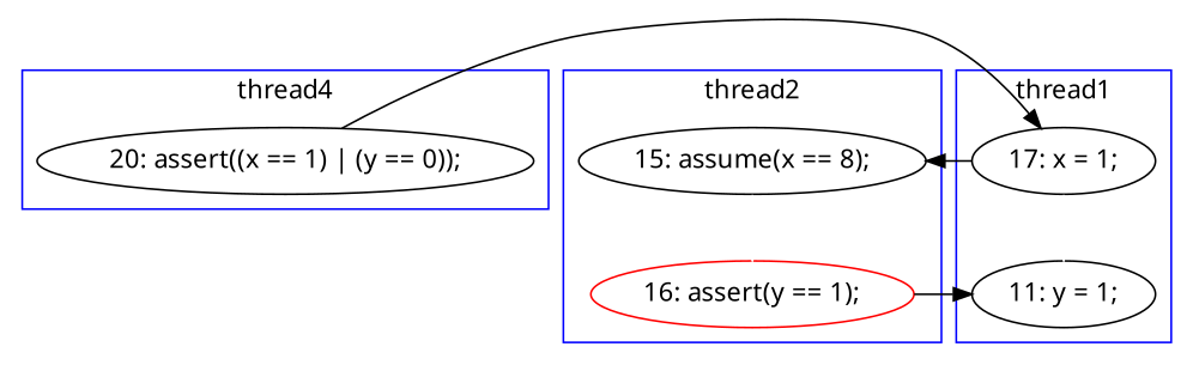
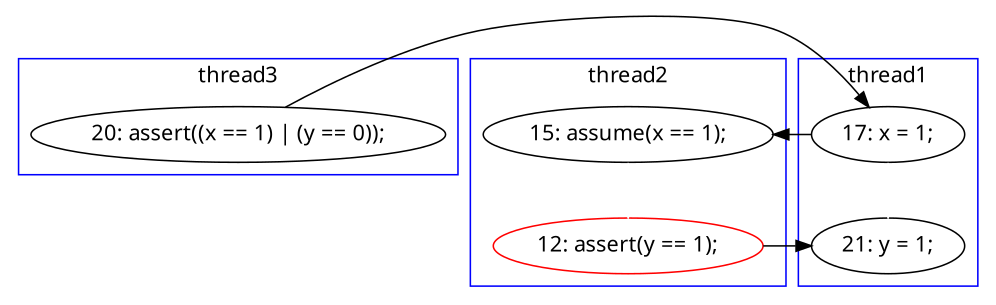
  digraph {
    fontname="Noto Sans"
    node [fontname="Noto Sans"]
    edge [color=black constraint=false fontname="Noto Sans" style=solid]
    n1 [label="20: assert((x == 1) | (y == 0));"]
-   n2 [label="15: assume(x == 8);"]
-   n3 [color=red label="16: assert(y == 1);"]
+   n2 [label="15: assume(x == 1);"]
+   n3 [color=red label="12: assert(y == 1);"]
    n4 [label="17: x = 1;"]
-   n5 [label="11: y = 1;"]
+   n5 [label="21: y = 1;"]
    subgraph cluster_1 {
      color=blue
-     label=thread4
+     label=thread3
      n1
    }
    subgraph cluster_2 {
      color=blue
      label=thread2
      n2
      n3
    }
    subgraph cluster_3 {
      color=blue
      label=thread1
      n4
      n5
    }
    n1 -> n4
    n2 -> n3 [color=white constraint=""]
    n3 -> n5
    n4 -> n2
    n4 -> n5 [color=white constraint=""]
  }
